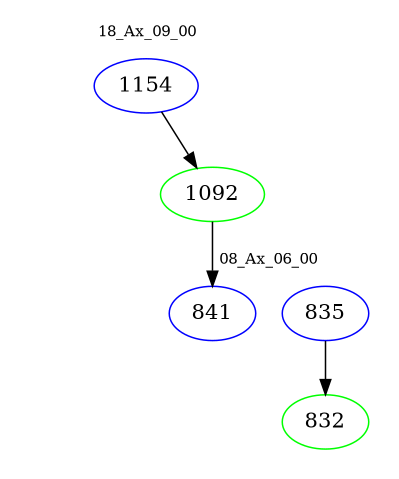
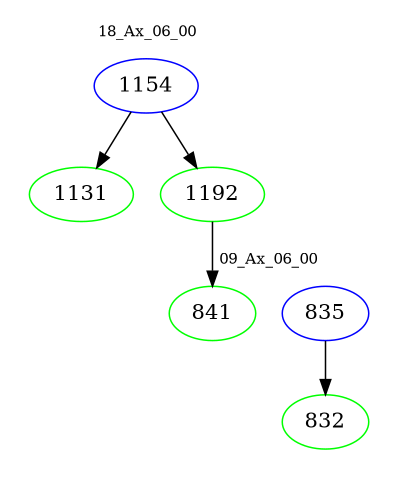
  digraph {
    node [color=green]
    edge [color=black]
    n1 [color=blue label=1154]
-   n3 [label=1092]
+   n2 [label=1131]
+   n3 [label=1192]
    n4 [color=blue label=835]
    n5 [label=832]
-   n6 [color=blue label=841]
+   n6 [label=841]
    subgraph cluster_1 {
      color=white
      fontsize=10
-     label="18_Ax_09_00"
+     label="18_Ax_06_00"
      n1
+     n2
      n3
    }
    subgraph cluster_2 {
      color=white
      fontsize=10
-     label="08_Ax_06_00"
+     label="09_Ax_06_00"
      n4
      n5
      n6
    }
+   n1 -> n2
    n1 -> n3
    n3 -> n6
    n4 -> n5
  }
